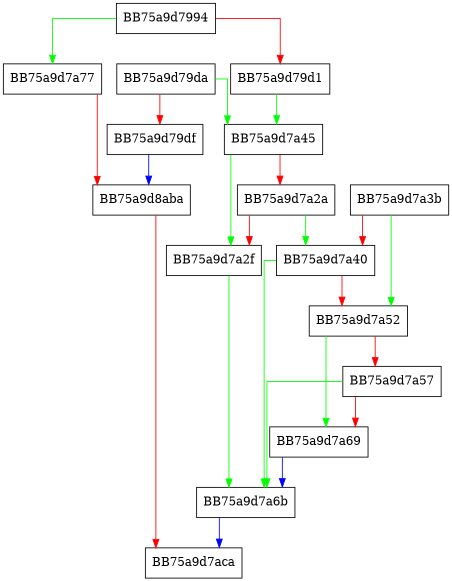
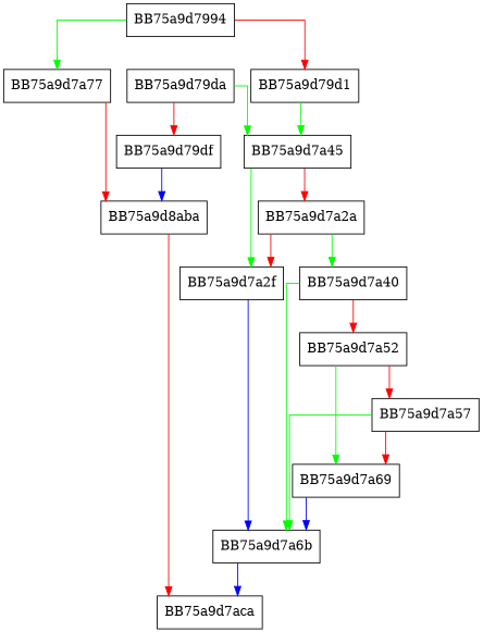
  digraph {
    splines=ortho
    node [shape=box]
    edge [color=green]
    BB75a9d7994
    BB75a9d7a77
    BB75a9d79d1
    n4 [label=BB75a9d8aba]
    n5 [label=BB75a9d7a45]
    BB75a9d7aca
    BB75a9d7a2f
    BB75a9d7a2a
    BB75a9d7a6b
    BB75a9d7a40
    BB75a9d79da
    BB75a9d79df
-   BB75a9d7a3b
    BB75a9d7a52
    BB75a9d7a69
    BB75a9d7a57
    BB75a9d7994 -> BB75a9d7a77
    BB75a9d7994 -> BB75a9d79d1 [color=red]
    BB75a9d7a77 -> n4 [color=red]
    BB75a9d79d1 -> n5
    n4 -> BB75a9d7aca [color=red]
    n5 -> BB75a9d7a2f
    n5 -> BB75a9d7a2a [color=red]
-   BB75a9d7a2f -> BB75a9d7a6b
+   BB75a9d7a2f -> BB75a9d7a6b [color=blue]
    BB75a9d7a2a -> BB75a9d7a2f [color=red]
    BB75a9d7a2a -> BB75a9d7a40
    BB75a9d7a6b -> BB75a9d7aca [color=blue]
    BB75a9d7a40 -> BB75a9d7a6b
    BB75a9d7a40 -> BB75a9d7a52 [color=red]
    BB75a9d79da -> n5
    BB75a9d79da -> BB75a9d79df [color=red]
    BB75a9d79df -> n4 [color=blue]
-   BB75a9d7a3b -> BB75a9d7a40 [color=red]
-   BB75a9d7a3b -> BB75a9d7a52
    BB75a9d7a52 -> BB75a9d7a69
    BB75a9d7a52 -> BB75a9d7a57 [color=red]
    BB75a9d7a69 -> BB75a9d7a6b [color=blue]
    BB75a9d7a57 -> BB75a9d7a6b
    BB75a9d7a57 -> BB75a9d7a69 [color=red]
  }
